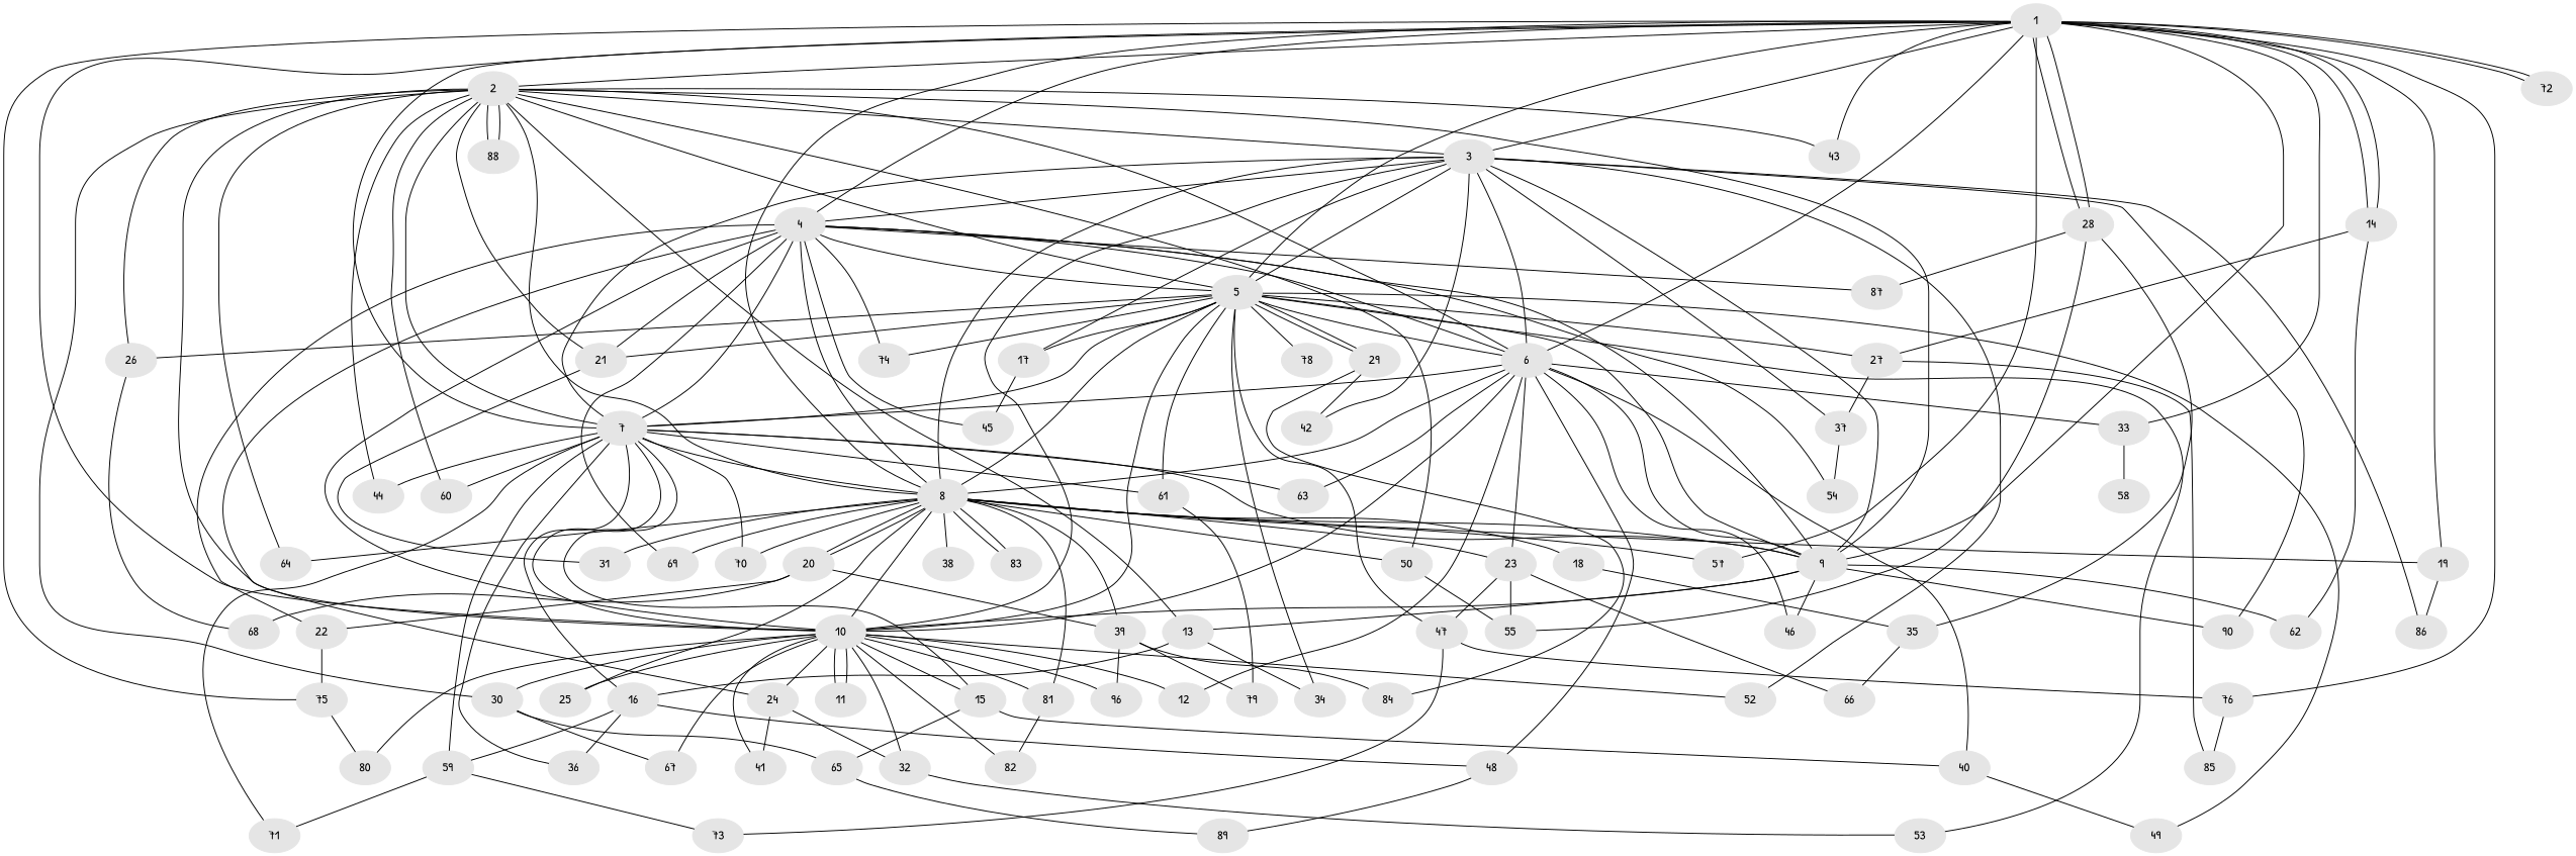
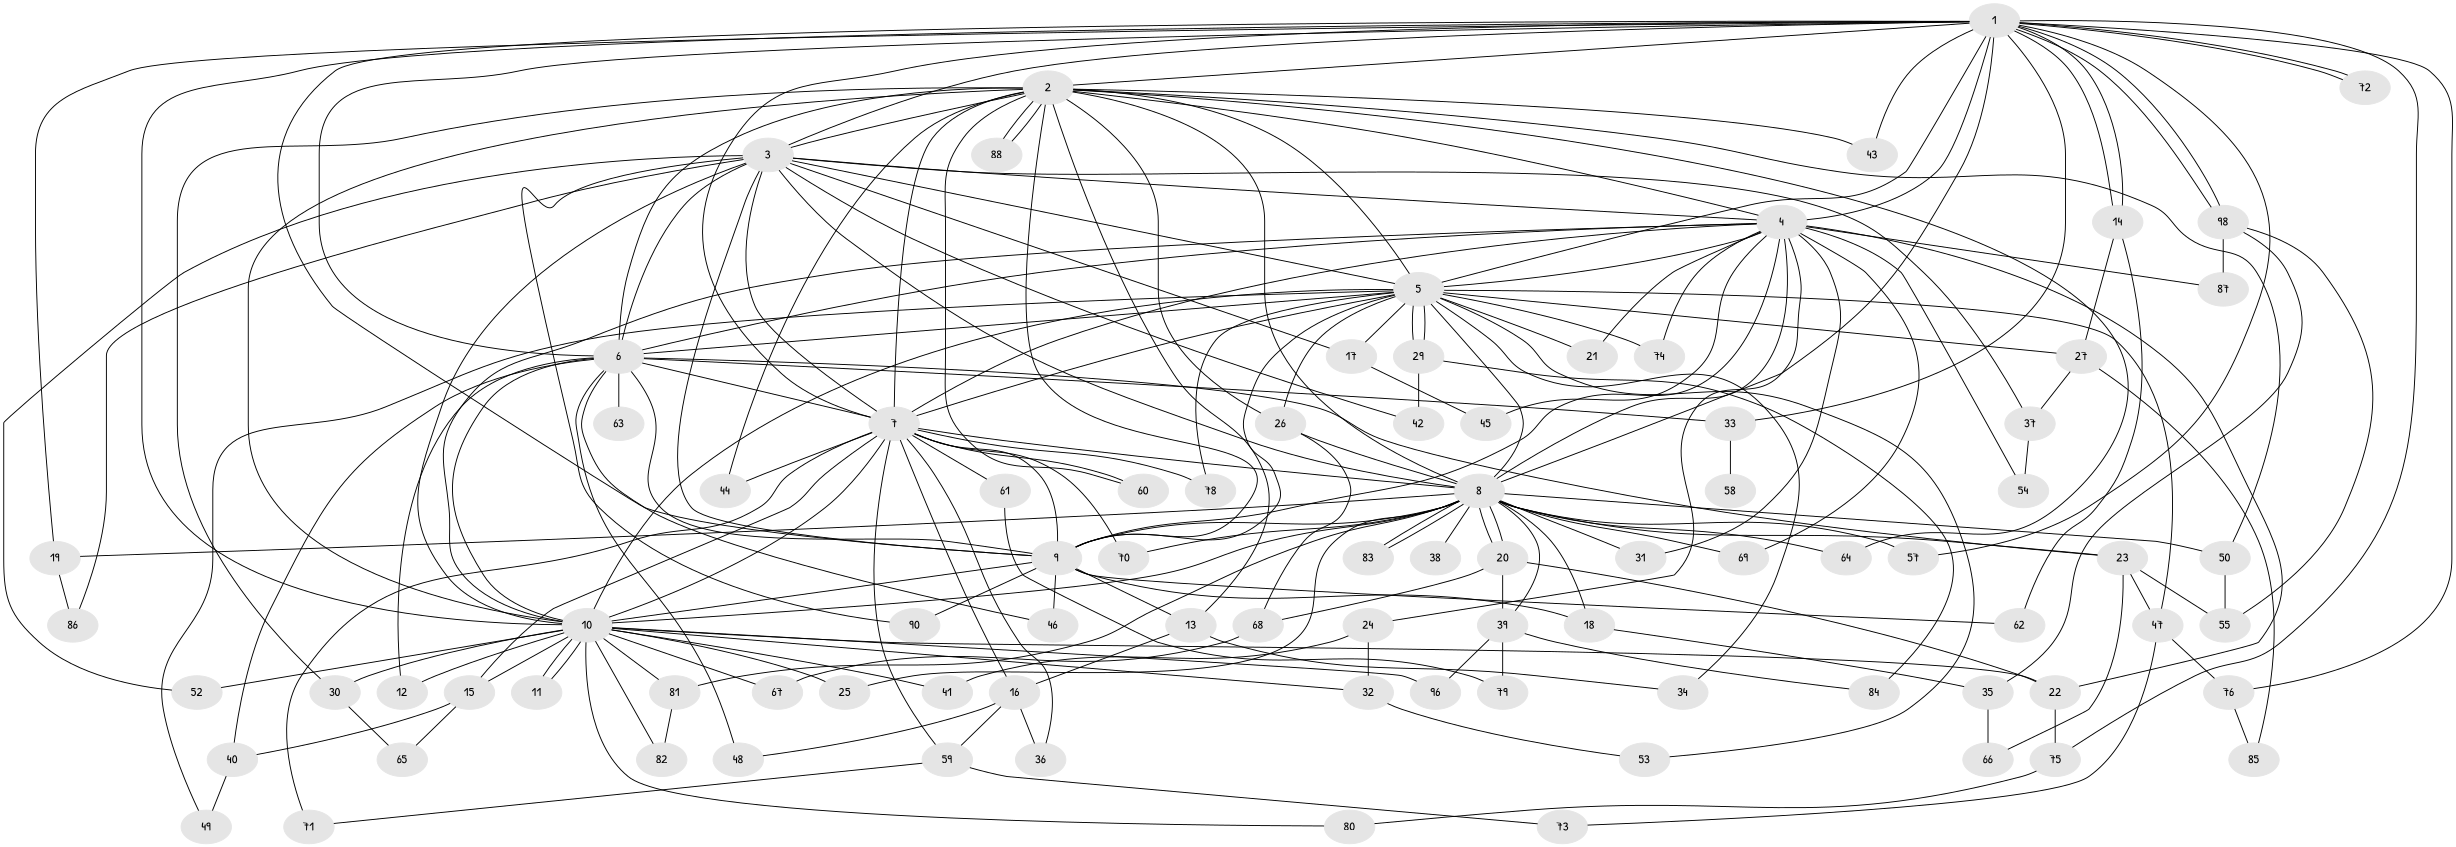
  graph {
    fontname="Patrick Hand"
    node [color=gray90 fontname="Patrick Hand" style=filled]
    edge [fontname="Patrick Hand"]
    1
    2
    3
    4
    5
    6
    7
    8
    9
    10
    14
    19
-   28
+   28 [label=98]
    33
    43
    57
    72
    75
    76
    13
    26
    30
    44
    50
    60
    64
    88
    17
    37
    42
    52
    86
    90
    21
    22
    24
    31
    45
    54
    69
    74
    87
    27
    29
    34
    47
    49
    53
    61
    78
    63
    12
    23
    40
    46
    48
    15
    16
    36
    59
    70
    71
    18
    20
    25
    38
    39
    81
    83
    62
    11
    32
    41
    n74 [label=96]
    67
    80
    82
    35
    55
    58
    85
    68
    65
    84
    73
    79
    66
-   89
    1 -- 2
    1 -- 3
    1 -- 4
    1 -- 5
    1 -- 6
    1 -- 7
    1 -- 8
    1 -- 9
    1 -- 10
    1 -- 14
    1 -- 14
    1 -- 19
    1 -- 28
    1 -- 28
    1 -- 33
    1 -- 43
    1 -- 57
    1 -- 72
    1 -- 72
    1 -- 75
    1 -- 76
    2 -- 3
-   2 -- 21
+   2 -- 4
    2 -- 5
    2 -- 6
    2 -- 7
    2 -- 8
    2 -- 9
    2 -- 10
    2 -- 43
    2 -- 13
    2 -- 26
    2 -- 30
    2 -- 44
    2 -- 50
    2 -- 60
    2 -- 64
    2 -- 88
    2 -- 88
    3 -- 4
    3 -- 5
    3 -- 6
    3 -- 7
    3 -- 8
    3 -- 9
    3 -- 10
    3 -- 17
    3 -- 37
    3 -- 42
    3 -- 52
    3 -- 86
    3 -- 90
    4 -- 5
    4 -- 6
    4 -- 7
    4 -- 8
    4 -- 9
    4 -- 10
    4 -- 21
    4 -- 22
    4 -- 24
-   21 -- 31
+   4 -- 31
    4 -- 45
    4 -- 54
    4 -- 69
    4 -- 74
    4 -- 87
    5 -- 6
    5 -- 7
    5 -- 8
    5 -- 9
    5 -- 10
    5 -- 26
    5 -- 17
    5 -- 21
    5 -- 74
    5 -- 27
    5 -- 29
    5 -- 29
    5 -- 34
    5 -- 47
    5 -- 49
    5 -- 53
-   5 -- 61
    5 -- 78
    6 -- 7
-   6 -- 8
+   26 -- 8
    6 -- 9
    6 -- 10
    6 -- 33
    6 -- 63
    6 -- 12
    6 -- 23
    6 -- 40
    6 -- 46
    6 -- 48
    7 -- 8
    7 -- 9
    7 -- 10
    7 -- 44
    7 -- 60
    7 -- 61
-   7 -- 63
+   7 -- 78
    7 -- 15
    7 -- 16
    7 -- 36
    7 -- 59
    7 -- 70
    7 -- 71
    8 -- 9
    8 -- 10
    8 -- 19
    8 -- 57
    8 -- 50
    8 -- 64
    8 -- 31
    8 -- 69
    8 -- 23
    8 -- 70
    8 -- 18
    8 -- 20
    8 -- 20
    8 -- 25
    8 -- 38
    8 -- 39
    8 -- 81
    8 -- 83
    8 -- 83
    9 -- 10
    9 -- 13
    9 -- 90
    9 -- 46
+   9 -- 18
    9 -- 62
    10 -- 30
    10 -- 52
-   10 -- 24
+   10 -- 22
    10 -- 12
    10 -- 15
    10 -- 25
    10 -- 81
    10 -- 11
    10 -- 11
    10 -- 32
    10 -- 41
    10 -- n74
    10 -- 67
    10 -- 80
    10 -- 82
    14 -- 27
    14 -- 62
    19 -- 86
    28 -- 87
    28 -- 35
    28 -- 55
    33 -- 58
    75 -- 80
    76 -- 85
    13 -- 34
    13 -- 16
    26 -- 68
-   30 -- 67
+   68 -- 67
    30 -- 65
    50 -- 55
    17 -- 45
    37 -- 54
    22 -- 75
    24 -- 32
    24 -- 41
    27 -- 37
    27 -- 85
    29 -- 42
    29 -- 84
    47 -- 76
    47 -- 73
    61 -- 79
    23 -- 47
    23 -- 55
    23 -- 66
    40 -- 49
-   48 -- 89
    15 -- 40
    15 -- 65
    16 -- 48
    16 -- 36
    16 -- 59
    59 -- 71
    59 -- 73
    18 -- 35
    20 -- 22
    20 -- 39
    20 -- 68
    39 -- n74
    39 -- 84
    39 -- 79
    81 -- 82
    32 -- 53
    35 -- 66
-   65 -- 89
  }
